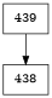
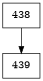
  digraph {
    node [shape=record]
    n1 [label="{439}"]
    n2 [label="{438}"]
-   n1 -> n2
+   n2 -> n1
  }
